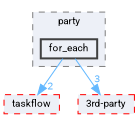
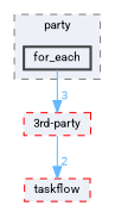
  digraph {
    compound=true
    fontname=Roboto
    node [color=red fillcolor="#edf0f7" fontname=Roboto fontsize=10 shape=box style="filled,dashed"]
    edge [color=steelblue1 fontcolor=steelblue1 fontname=Roboto fontsize=10 labeldistance=1.5 labelfontname=Helvetica labelfontsize=10]
    n1 [color=grey25 height=0.2 label=for_each style="filled,bold" width=0.4]
    n2 [height=0.2 label=taskflow width=0.4]
    n3 [height=0.2 label="3rd-party" width=0.4]
    subgraph cluster_1 {
      bgcolor="#edf0f7"
      fontsize=10
      label=party
      pencolor=grey50
      style="filled,dashed"
      n1
    }
-   n1 -> n2 [headlabel=2]
+   n3 -> n2 [headlabel=2]
    n1 -> n3 [headlabel=3]
  }
